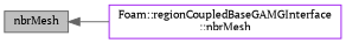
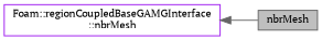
  digraph {
    rankdir=LR
    fontname="PT Serif"
    node [fontname="PT Serif" fontsize=10 shape=record]
    n1 [color=gray40 fillcolor=grey75 fontcolor=black height=0.2 label=nbrMesh style=filled width=0.4]
    n2 [color=purple height=0.2 label="Foam::regionCoupledBaseGAMGInterface\l::nbrMesh" width=0.4]
-   n1 -> n2 [color=gray40 dir=back fontname="PT Serif" fontsize=10 labelfontname=FreeSans labelfontsize=10 style=solid]
+   n2 -> n1 [color=gray40 dir=back fontname="PT Serif" fontsize=10 labelfontname=FreeSans labelfontsize=10 style=solid]
  }
